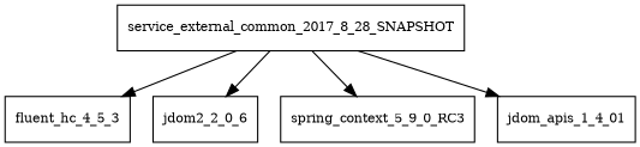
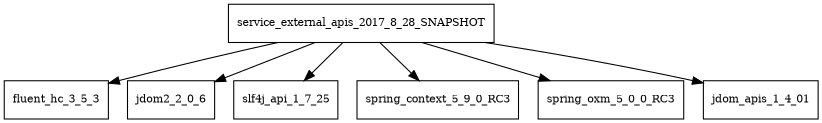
  digraph {
    node [fontsize=10.0 shape=box]
-   service_external_common_2017_8_28_SNAPSHOT
-   fluent_hc_4_5_3
+   service_external_common_2017_8_28_SNAPSHOT [label=service_external_apis_2017_8_28_SNAPSHOT]
+   fluent_hc_4_5_3 [label=fluent_hc_3_5_3]
    jdom2_2_0_6
+   slf4j_api_1_7_25
    n5 [label=spring_context_5_9_0_RC3]
+   spring_oxm_5_0_0_RC3
    n7 [label=jdom_apis_1_4_01]
    service_external_common_2017_8_28_SNAPSHOT -> fluent_hc_4_5_3
    service_external_common_2017_8_28_SNAPSHOT -> jdom2_2_0_6
+   service_external_common_2017_8_28_SNAPSHOT -> slf4j_api_1_7_25
    service_external_common_2017_8_28_SNAPSHOT -> n5
+   service_external_common_2017_8_28_SNAPSHOT -> spring_oxm_5_0_0_RC3
    service_external_common_2017_8_28_SNAPSHOT -> n7
  }
